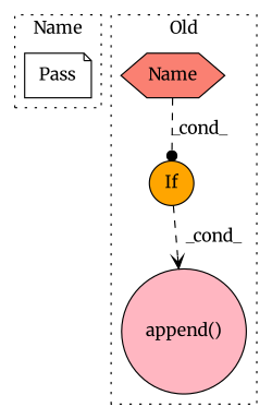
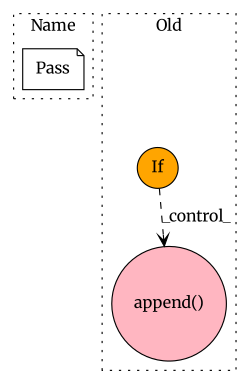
  digraph {
    fontname=Merriweather
    node [fontname=Merriweather shape=circle style=filled]
    edge [fontname=Merriweather style=dashed]
    n1 [a=62 fillcolor=white l=4 label=Pass s=5308 shape=note]
    n2 [a=75 fillcolor=lightpink l="15,1" label="append()" s="5754,5801"]
    n3 [a=96 fillcolor=orange l=3 label=If s=5181]
-   n4 [a=87 fillcolor=salmon l=7 label=Name s=5184 shape=hexagon]
    subgraph cluster_1 {
      label=Name
      style=dotted
      n1
    }
    subgraph cluster_2 {
      label=Old
      style=dotted
      n2
      n3
-     n4
    }
-   n3 -> n2 [arrowhead=vee label=_cond_]
-   n4 -> n3 [arrowhead=dot label=_cond_]
+   n3 -> n2 [arrowhead=vee label=_control_]
  }
